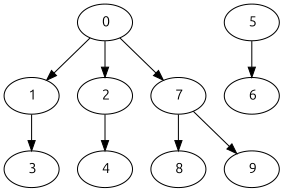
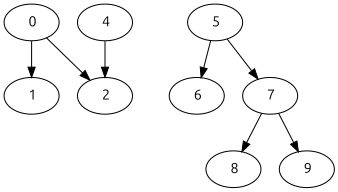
  digraph {
    fontname=Ubuntu
    node [fontname=Ubuntu]
    edge [fontname=Ubuntu]
    " 0"
    " 1"
    " 2"
-   " 3"
    " 4"
    " 5"
    " 6"
    " 7"
    " 8"
    " 9"
    " 0" -> " 1"
    " 0" -> " 2"
-   " 1" -> " 3"
-   " 2" -> " 4"
+   " 4" -> " 2"
    " 5" -> " 6"
-   " 0" -> " 7"
+   " 5" -> " 7"
    " 7" -> " 8"
    " 7" -> " 9"
  }
